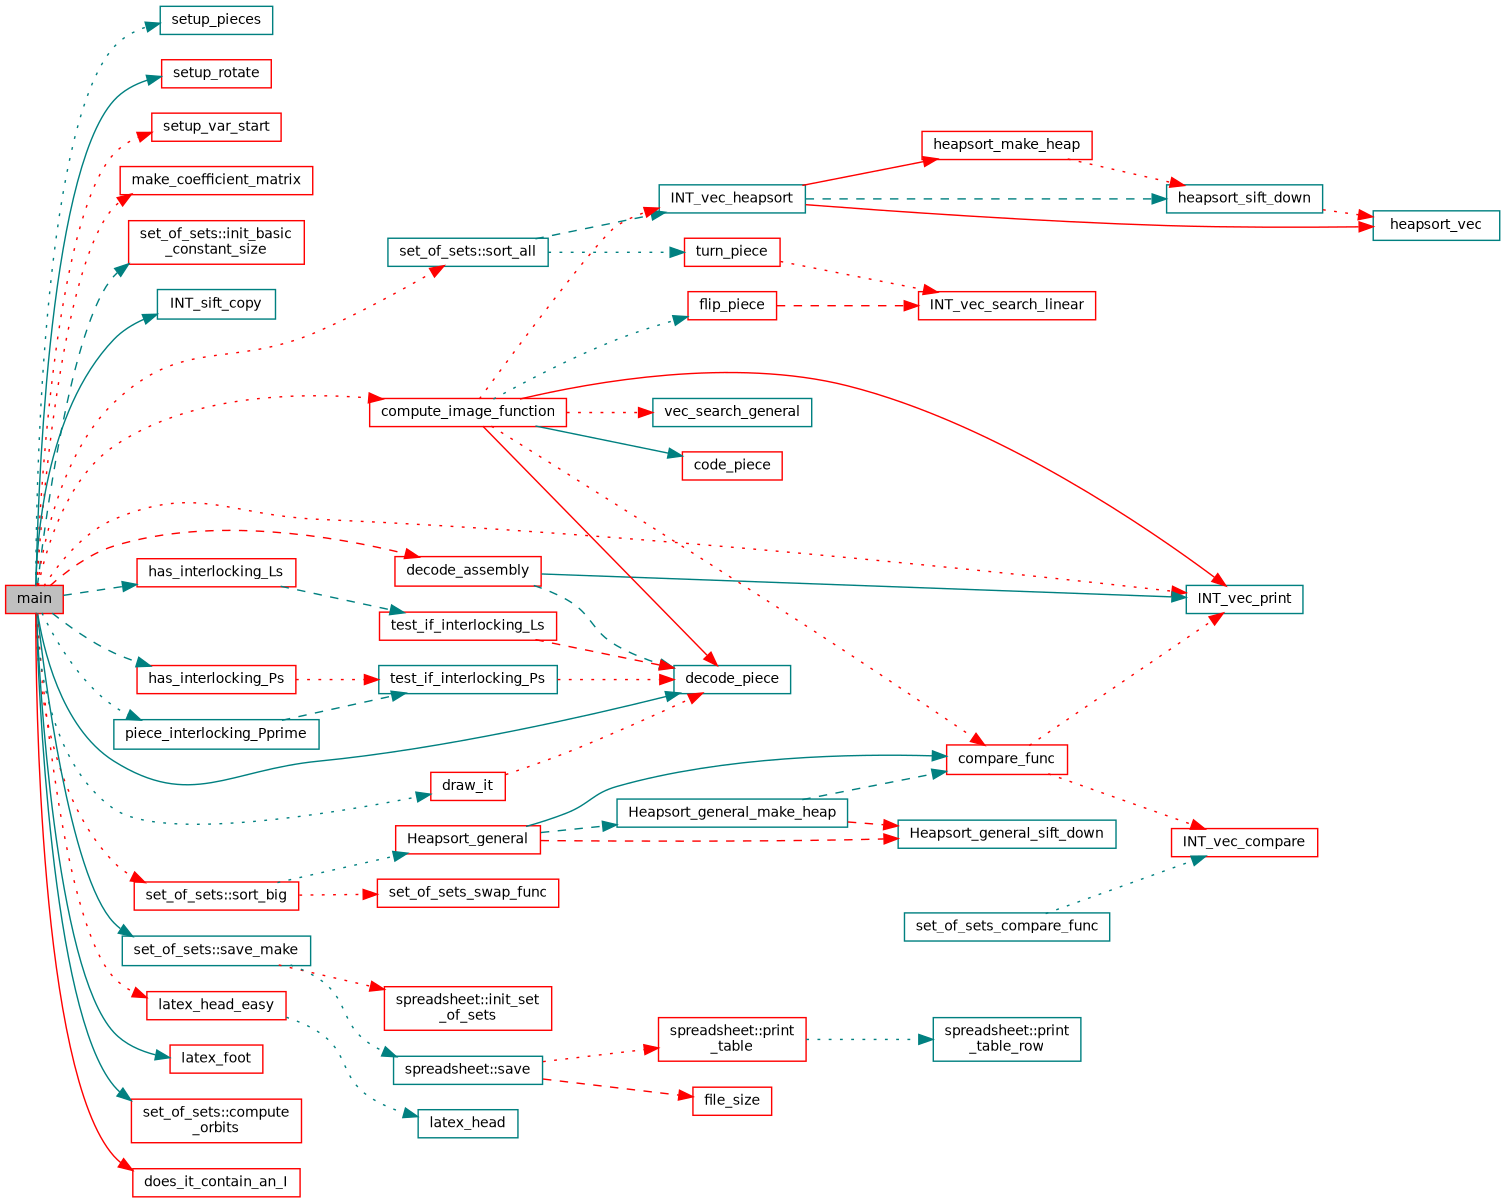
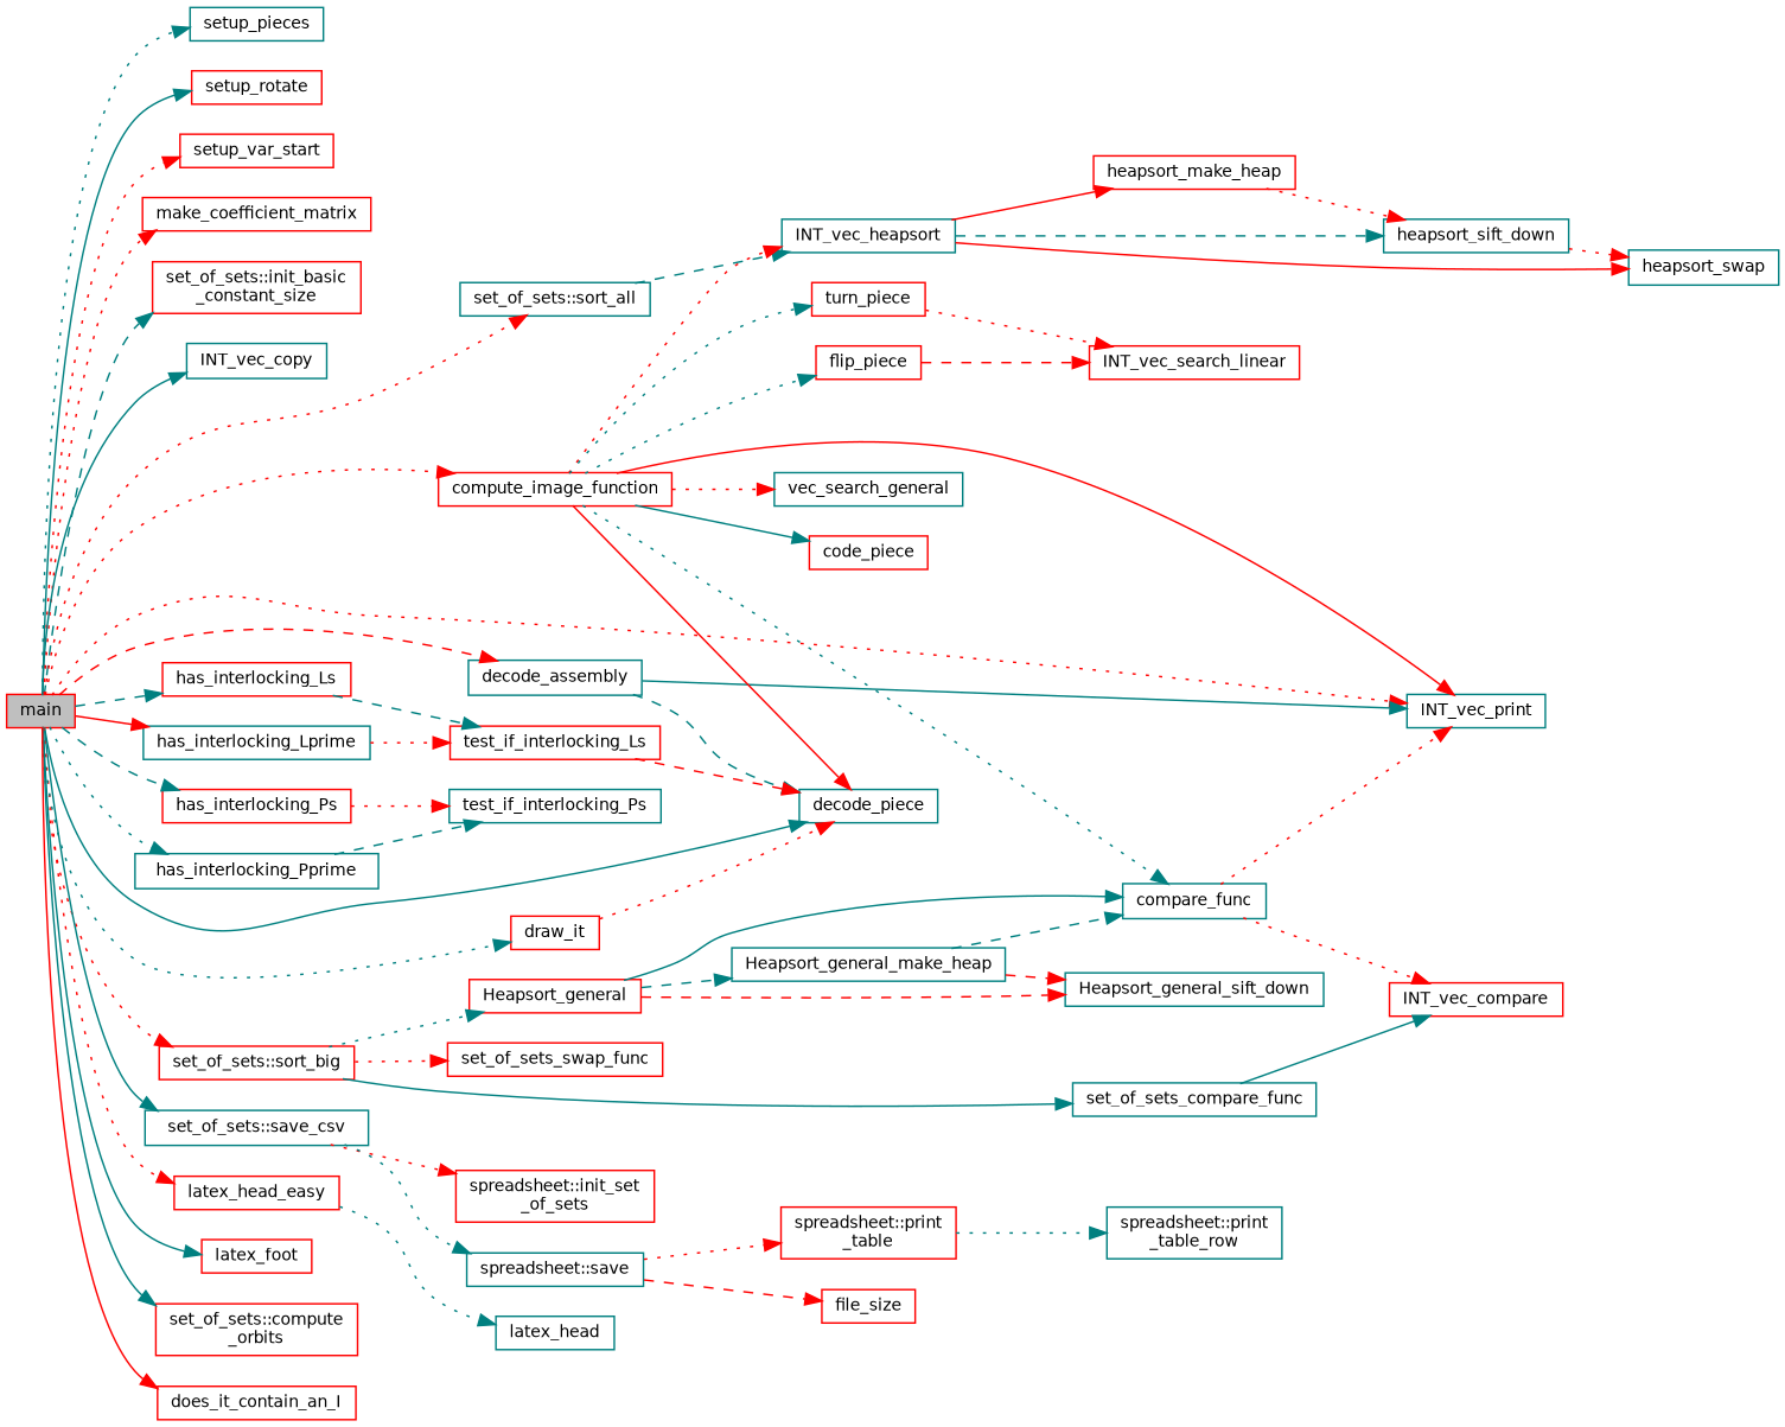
  digraph {
    rankdir=LR
    node [color=red fillcolor=white fontname=Helvetica fontsize=10 shape=record style=filled]
    edge [color=red fontname=Helvetica fontsize=10 labelfontname=Helvetica labelfontsize=10 style=dotted]
    n1 [fillcolor=grey75 fontcolor=black height=0.2 label=main width=0.4]
    n2 [color=teal height=0.2 label=setup_pieces width=0.4]
    n3 [height=0.2 label=setup_rotate width=0.4]
    n4 [height=0.2 label=setup_var_start width=0.4]
    n5 [height=0.2 label=make_coefficient_matrix width=0.4]
    n6 [height=0.2 label="set_of_sets::init_basic\l_constant_size" width=0.4]
-   n7 [color=teal height=0.2 label=INT_sift_copy width=0.4]
+   n7 [color=teal height=0.2 label=INT_vec_copy width=0.4]
    n8 [color=teal height=0.2 label="set_of_sets::sort_all" width=0.4]
    n9 [height=0.2 label="set_of_sets::sort_big" width=0.4]
    n10 [color=teal height=0.2 label=INT_vec_print width=0.4]
-   n11 [color=teal height=0.2 label="set_of_sets::save_make" width=0.4]
-   n12 [height=0.2 label=decode_assembly width=0.4]
+   n11 [color=teal height=0.2 label="set_of_sets::save_csv" width=0.4]
+   n12 [color=teal height=0.2 label=decode_assembly width=0.4]
    n13 [color=teal height=0.2 label=decode_piece width=0.4]
    n14 [height=0.2 label=latex_head_easy width=0.4]
    n15 [height=0.2 label=draw_it width=0.4]
    n16 [height=0.2 label=latex_foot width=0.4]
    n17 [height=0.2 label="set_of_sets::compute\l_orbits" width=0.4]
    n18 [height=0.2 label=compute_image_function width=0.4]
    n19 [height=0.2 label=does_it_contain_an_I width=0.4]
    n20 [height=0.2 label=has_interlocking_Ls width=0.4]
+   n21 [color=teal height=0.2 label=has_interlocking_Lprime width=0.4]
    n22 [height=0.2 label=has_interlocking_Ps width=0.4]
-   n23 [color=teal height=0.2 label=piece_interlocking_Pprime width=0.4]
+   n23 [color=teal height=0.2 label=has_interlocking_Pprime width=0.4]
    n24 [color=teal height=0.2 label=INT_vec_heapsort width=0.4]
    n25 [height=0.2 label=Heapsort_general width=0.4]
    n26 [color=teal height=0.2 label=set_of_sets_compare_func width=0.4]
    n27 [height=0.2 label=set_of_sets_swap_func width=0.4]
    n28 [height=0.2 label="spreadsheet::init_set\l_of_sets" width=0.4]
    n29 [color=teal height=0.2 label="spreadsheet::save" width=0.4]
    n30 [color=teal height=0.2 label=latex_head width=0.4]
-   n31 [height=0.2 label=compare_func width=0.4]
+   n31 [color=teal height=0.2 label=compare_func width=0.4]
    n32 [height=0.2 label=turn_piece width=0.4]
    n33 [height=0.2 label=flip_piece width=0.4]
    n34 [height=0.2 label=code_piece width=0.4]
    n35 [color=teal height=0.2 label=vec_search_general width=0.4]
    n36 [height=0.2 label=test_if_interlocking_Ls width=0.4]
    n37 [color=teal height=0.2 label=test_if_interlocking_Ps width=0.4]
    n38 [height=0.2 label=heapsort_make_heap width=0.4]
    n39 [color=teal height=0.2 label=heapsort_sift_down width=0.4]
-   n40 [color=teal height=0.2 label=heapsort_vec width=0.4]
+   n40 [color=teal height=0.2 label=heapsort_swap width=0.4]
    n41 [color=teal height=0.2 label=Heapsort_general_make_heap width=0.4]
    n42 [color=teal height=0.2 label=Heapsort_general_sift_down width=0.4]
    n43 [height=0.2 label=INT_vec_compare width=0.4]
    n44 [height=0.2 label="spreadsheet::print\l_table" width=0.4]
    n45 [height=0.2 label=file_size width=0.4]
    n46 [color=teal height=0.2 label="spreadsheet::print\l_table_row" width=0.4]
    n47 [height=0.2 label=INT_vec_search_linear width=0.4]
    n1 -> n2 [color=teal]
    n1 -> n3 [color=teal style=solid]
    n1 -> n4
    n1 -> n5
    n1 -> n6 [color=teal style=dashed]
    n1 -> n7 [color=teal style=solid]
    n1 -> n8
    n1 -> n9
    n1 -> n10
    n1 -> n11 [color=teal style=solid]
    n1 -> n12 [style=dashed]
    n1 -> n13 [color=teal style=solid]
    n1 -> n14
    n1 -> n15 [color=teal]
    n1 -> n16 [color=teal style=solid]
    n1 -> n17 [color=teal style=solid]
    n1 -> n18
    n1 -> n19 [style=solid]
    n1 -> n20 [color=teal style=dashed]
+   n1 -> n21 [style=solid]
    n1 -> n22 [color=teal style=dashed]
    n1 -> n23 [color=teal]
    n8 -> n24 [color=teal style=dashed]
    n9 -> n25 [color=teal]
+   n9 -> n26 [color=teal style=solid]
    n9 -> n27
    n11 -> n28
    n11 -> n29 [color=teal]
    n12 -> n10 [color=teal style=solid]
    n12 -> n13 [color=teal style=dashed]
    n14 -> n30 [color=teal]
    n15 -> n13
    n18 -> n10 [style=solid]
    n18 -> n13 [style=solid]
    n18 -> n24
-   n18 -> n31
-   n8 -> n32 [color=teal]
+   n18 -> n31 [color=teal]
+   n18 -> n32 [color=teal]
    n18 -> n33 [color=teal]
    n18 -> n34 [color=teal style=solid]
    n18 -> n35
    n20 -> n36 [color=teal style=dashed]
+   n21 -> n36
    n22 -> n37
    n23 -> n37 [color=teal style=dashed]
    n24 -> n38 [style=solid]
    n24 -> n39 [color=teal style=dashed]
    n24 -> n40 [style=solid]
    n25 -> n31 [color=teal style=solid]
    n25 -> n41 [color=teal style=dashed]
    n25 -> n42 [style=dashed]
-   n26 -> n43 [color=teal]
+   n26 -> n43 [color=teal style=solid]
    n29 -> n44
    n29 -> n45 [style=dashed]
    n31 -> n10
    n31 -> n43
    n32 -> n47
    n33 -> n47 [style=dashed]
    n36 -> n13 [style=dashed]
-   n37 -> n13
    n38 -> n39
    n39 -> n40
    n41 -> n31 [color=teal style=dashed]
    n41 -> n42 [style=dashed]
    n44 -> n46 [color=teal]
  }
